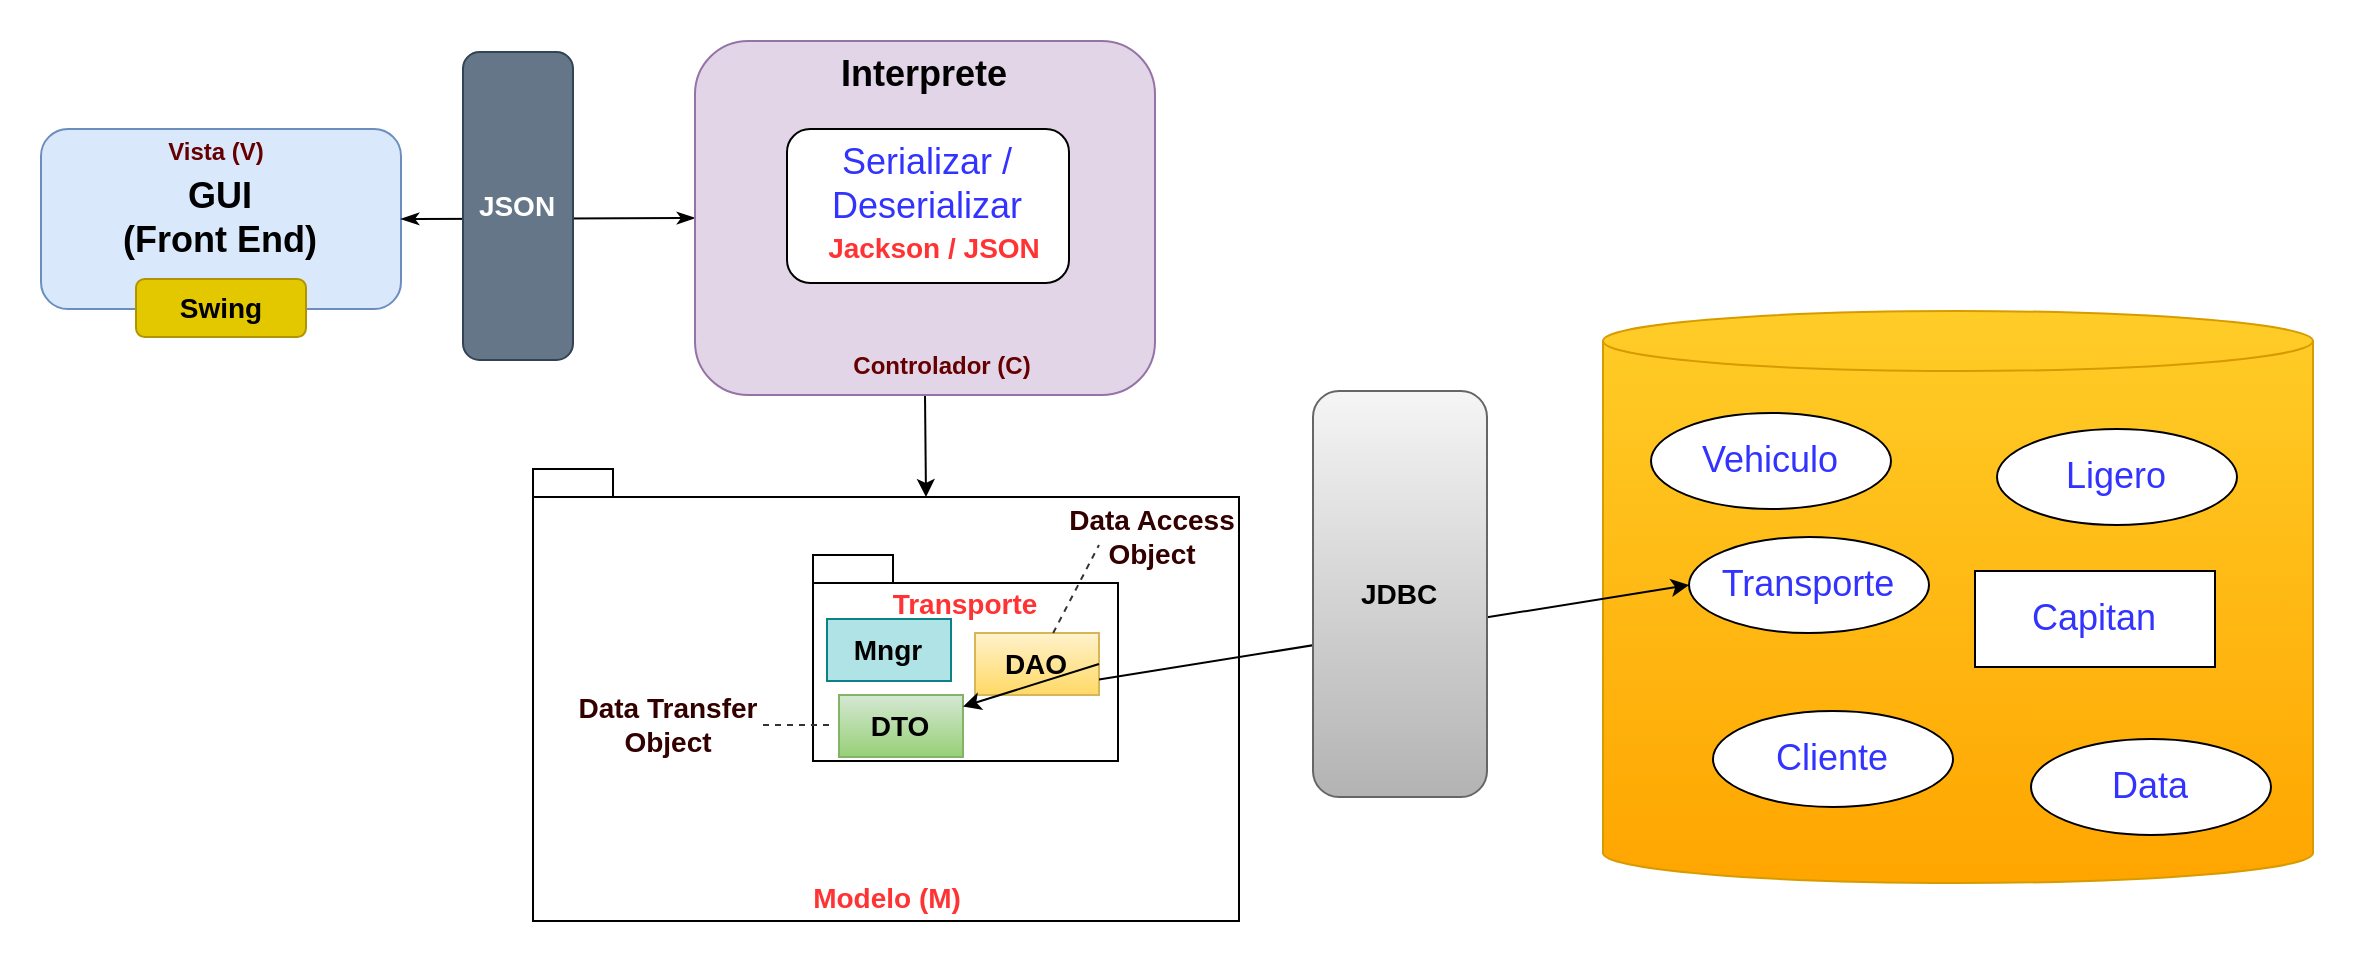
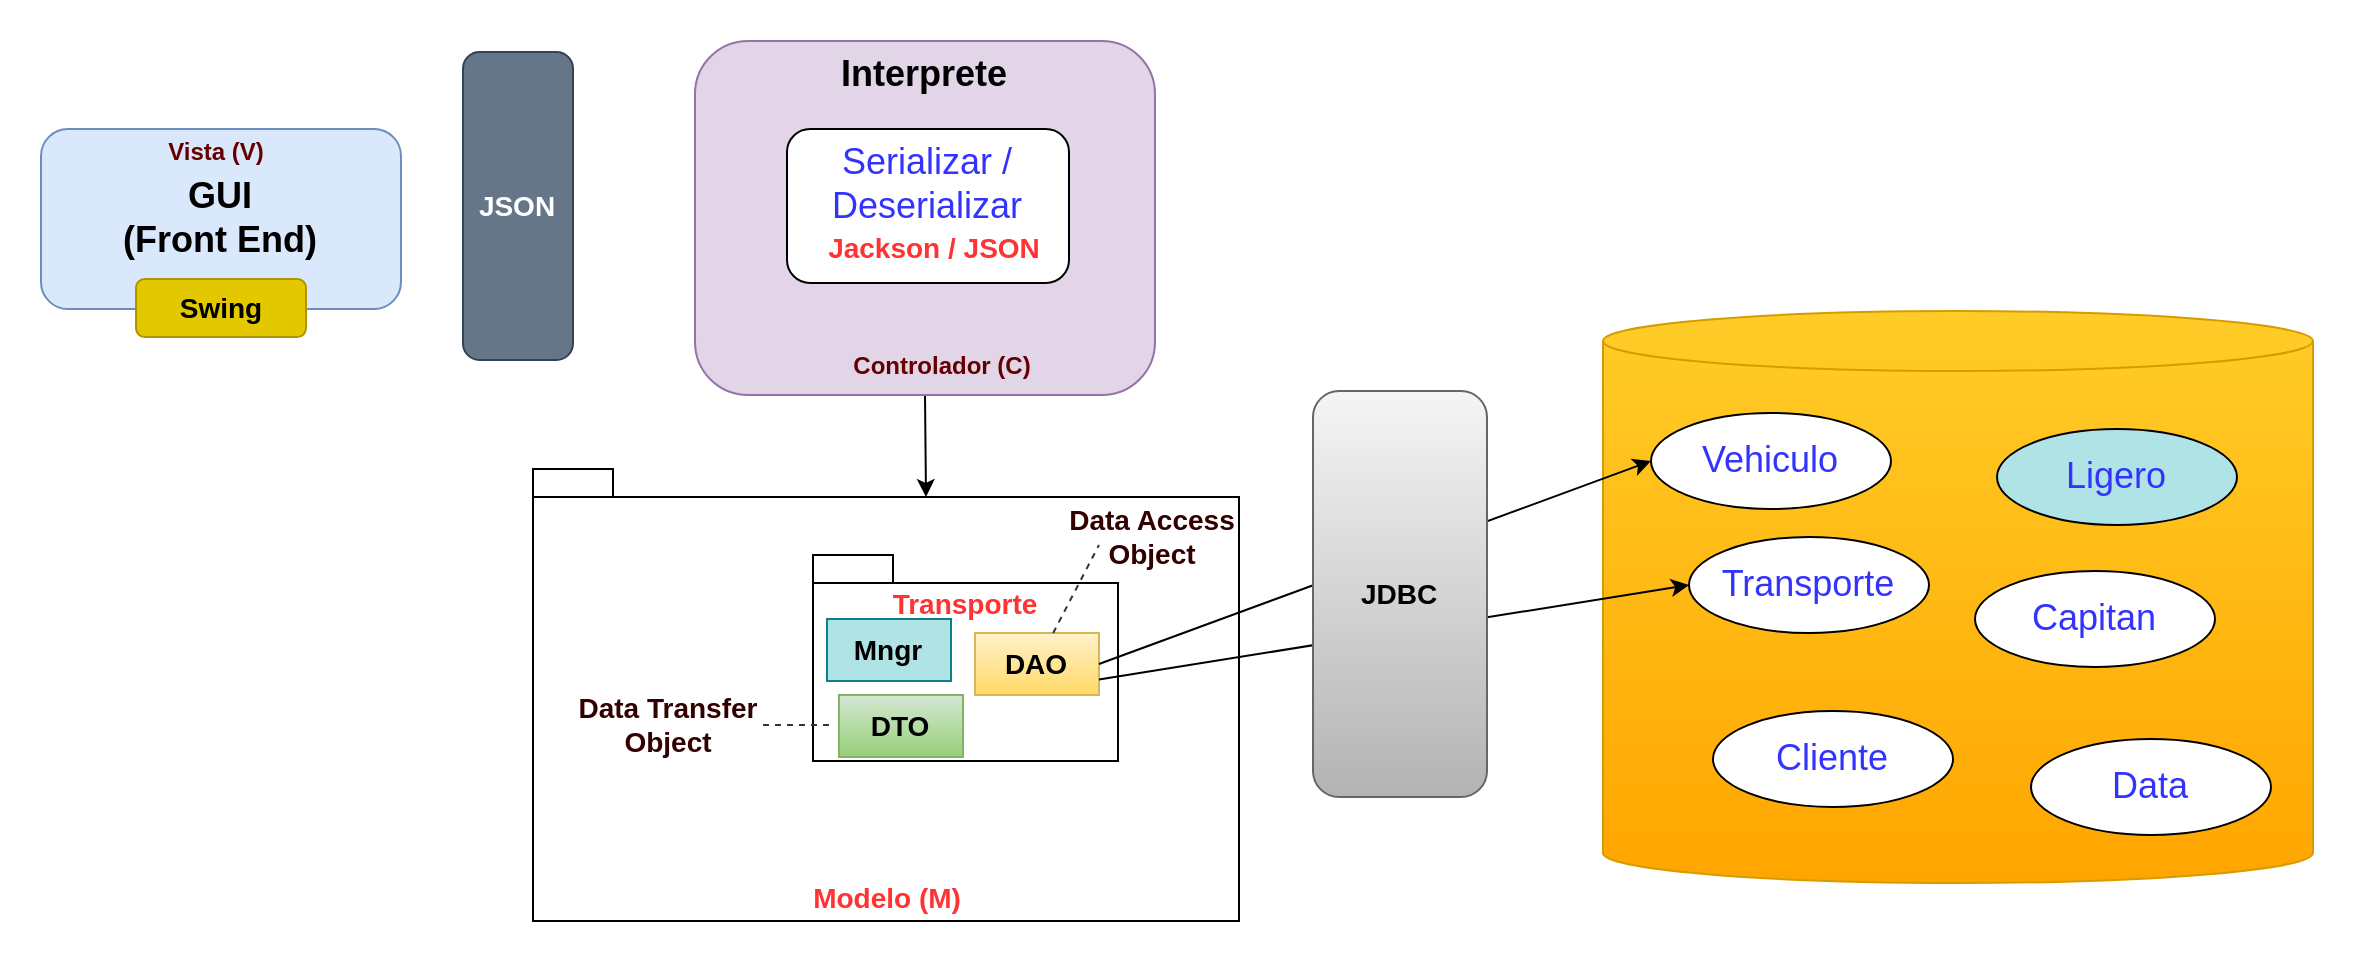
  <mxCell id="0" />
  <mxCell id="1" parent="0" />
  <mxCell id="2" value="GUI&lt;br&gt;(Front End)" style="rounded=1;whiteSpace=wrap;html=1;fontStyle=1;fillColor=#dae8fc;strokeColor=#6c8ebf;fontSize=18;" parent="1" vertex="1"><mxGeometry x="20" y="64" width="180" height="90" as="geometry" /></mxCell>
- <mxCell id="3" style="edgeStyle=none;html=1;exitX=0;exitY=0.5;exitDx=0;exitDy=0;entryX=1;entryY=0.5;entryDx=0;entryDy=0;fontSize=18;endArrow=classicThin;endFill=1;startArrow=classicThin;startFill=1;" parent="1" source="5" target="2" edge="1"><mxGeometry relative="1" as="geometry" /></mxCell>
  <mxCell id="4" style="edgeStyle=none;html=1;exitX=0.5;exitY=1;exitDx=0;exitDy=0;entryX=0;entryY=0;entryDx=196.5;entryDy=14;entryPerimeter=0;fontSize=14;fontColor=#FF3333;" parent="1" source="5" target="17" edge="1"><mxGeometry relative="1" as="geometry" /></mxCell>
  <mxCell id="5" value="Interprete" style="rounded=1;whiteSpace=wrap;html=1;fontStyle=1;fillColor=#e1d5e7;strokeColor=#9673a6;fontSize=18;verticalAlign=top;" parent="1" vertex="1"><mxGeometry x="347" y="20" width="230" height="177" as="geometry" /></mxCell>
  <mxCell id="6" value="" style="group" parent="1" vertex="1" connectable="0"><mxGeometry x="801" y="155" width="355" height="286" as="geometry" /></mxCell>
  <mxCell id="7" value="" style="shape=cylinder3;whiteSpace=wrap;html=1;boundedLbl=1;backgroundOutline=1;size=15;fontSize=18;fillColor=#ffcd28;strokeColor=#d79b00;gradientColor=#ffa500;" parent="6" vertex="1"><mxGeometry width="355" height="286" as="geometry" /></mxCell>
  <mxCell id="8" value="Vehiculo" style="ellipse;whiteSpace=wrap;html=1;fontSize=18;fontColor=#3333FF;" parent="6" vertex="1"><mxGeometry x="24" y="51" width="120" height="48" as="geometry" /></mxCell>
- <mxCell id="9" value="Ligero" style="ellipse;whiteSpace=wrap;html=1;fontSize=18;fontColor=#3333FF;" parent="6" vertex="1"><mxGeometry x="197" y="59" width="120" height="48" as="geometry" /></mxCell>
+ <mxCell id="9" value="Ligero" style="ellipse;whiteSpace=wrap;html=1;fontSize=18;fontColor=#3333FF;fillColor=#b0e3e6;" parent="6" vertex="1"><mxGeometry x="197" y="59" width="120" height="48" as="geometry" /></mxCell>
  <mxCell id="10" value="Transporte" style="ellipse;whiteSpace=wrap;html=1;fontSize=18;fontColor=#3333FF;" parent="6" vertex="1"><mxGeometry x="43" y="113" width="120" height="48" as="geometry" /></mxCell>
- <mxCell id="11" value="Capitan" style="whiteSpace=wrap;html=1;fontSize=18;fontColor=#3333FF;rounded=0;" parent="6" vertex="1"><mxGeometry x="186" y="130" width="120" height="48" as="geometry" /></mxCell>
+ <mxCell id="11" value="Capitan" style="ellipse;whiteSpace=wrap;html=1;fontSize=18;fontColor=#3333FF;" parent="6" vertex="1"><mxGeometry x="186" y="130" width="120" height="48" as="geometry" /></mxCell>
  <mxCell id="12" value="Data" style="ellipse;whiteSpace=wrap;html=1;fontSize=18;fontColor=#3333FF;" parent="6" vertex="1"><mxGeometry x="214" y="214" width="120" height="48" as="geometry" /></mxCell>
  <mxCell id="13" value="Cliente" style="ellipse;whiteSpace=wrap;html=1;fontSize=18;fontColor=#3333FF;" parent="6" vertex="1"><mxGeometry x="55" y="200" width="120" height="48" as="geometry" /></mxCell>
  <mxCell id="14" value="" style="group" parent="1" vertex="1" connectable="0"><mxGeometry x="393" y="64" width="141" height="77" as="geometry" /></mxCell>
  <mxCell id="15" value="Serializar / Deserializar" style="rounded=1;whiteSpace=wrap;html=1;fontSize=18;fontColor=#3333FF;verticalAlign=top;" parent="14" vertex="1"><mxGeometry width="141" height="77" as="geometry" /></mxCell>
  <mxCell id="16" value="Jackson / JSON" style="text;html=1;strokeColor=none;fillColor=none;align=center;verticalAlign=middle;whiteSpace=wrap;rounded=0;fontSize=14;fontColor=#FF3333;fontStyle=1" parent="14" vertex="1"><mxGeometry x="18" y="45" width="112" height="30" as="geometry" /></mxCell>
  <mxCell id="17" value="Modelo (M)" style="shape=folder;fontStyle=1;spacingTop=10;tabWidth=40;tabHeight=14;tabPosition=left;html=1;fontSize=14;fontColor=#FF3333;verticalAlign=bottom;" parent="1" vertex="1"><mxGeometry x="266" y="234" width="353" height="226" as="geometry" /></mxCell>
  <mxCell id="18" value="" style="group" parent="1" vertex="1" connectable="0"><mxGeometry x="406" y="277" width="152.5" height="103" as="geometry" /></mxCell>
  <mxCell id="19" value="Transporte" style="shape=folder;fontStyle=1;spacingTop=10;tabWidth=40;tabHeight=14;tabPosition=left;html=1;fontSize=14;fontColor=#FF3333;verticalAlign=top;" parent="18" vertex="1"><mxGeometry width="152.5" height="103" as="geometry" /></mxCell>
  <mxCell id="20" value="DAO" style="rounded=0;whiteSpace=wrap;html=1;fontSize=14;fillColor=#fff2cc;gradientColor=#ffd966;strokeColor=#d6b656;fontStyle=1" parent="18" vertex="1"><mxGeometry x="81" y="39" width="62" height="31" as="geometry" /></mxCell>
  <mxCell id="21" value="DTO" style="rounded=0;whiteSpace=wrap;html=1;fontSize=14;fillColor=#d5e8d4;gradientColor=#97d077;strokeColor=#82b366;fontStyle=1" parent="18" vertex="1"><mxGeometry x="13" y="70" width="62" height="31" as="geometry" /></mxCell>
  <mxCell id="22" value="Mngr" style="rounded=0;whiteSpace=wrap;html=1;fontSize=14;fillColor=#b0e3e6;strokeColor=#0e8088;fontStyle=1" parent="18" vertex="1"><mxGeometry x="7" y="32" width="62" height="31" as="geometry" /></mxCell>
- <mxCell id="23" style="edgeStyle=none;html=1;fontSize=14;fontColor=#FF3333;exitX=1;exitY=0.5;exitDx=0;exitDy=0;" parent="1" source="20" target="21" edge="1"><mxGeometry relative="1" as="geometry" /></mxCell>
+ <mxCell id="23" style="edgeStyle=none;html=1;entryX=0;entryY=0.5;entryDx=0;entryDy=0;fontSize=14;fontColor=#FF3333;exitX=1;exitY=0.5;exitDx=0;exitDy=0;" parent="1" source="20" target="8" edge="1"><mxGeometry relative="1" as="geometry" /></mxCell>
  <mxCell id="24" style="edgeStyle=none;html=1;entryX=0;entryY=0.5;entryDx=0;entryDy=0;fontSize=14;fontColor=#FF3333;exitX=1;exitY=0.75;exitDx=0;exitDy=0;" parent="1" source="20" target="10" edge="1"><mxGeometry relative="1" as="geometry" /></mxCell>
  <mxCell id="25" value="JDBC" style="rounded=1;whiteSpace=wrap;html=1;fontSize=14;fillColor=#f5f5f5;gradientColor=#b3b3b3;strokeColor=#666666;fontStyle=1" parent="1" vertex="1"><mxGeometry x="656" y="195" width="87" height="203" as="geometry" /></mxCell>
  <mxCell id="26" value="JSON" style="rounded=1;whiteSpace=wrap;html=1;fontSize=14;fillColor=#647687;strokeColor=#314354;fontStyle=1;fontColor=#ffffff;" parent="1" vertex="1"><mxGeometry x="231" y="25.5" width="55" height="154" as="geometry" /></mxCell>
  <mxCell id="27" value="Swing" style="rounded=1;whiteSpace=wrap;html=1;fontSize=14;fillColor=#e3c800;strokeColor=#B09500;fontStyle=1;fontColor=#000000;" parent="1" vertex="1"><mxGeometry x="67.5" y="139" width="85" height="29" as="geometry" /></mxCell>
  <mxCell id="28" value="Data Access Object" style="text;html=1;strokeColor=none;fillColor=none;align=center;verticalAlign=middle;whiteSpace=wrap;rounded=0;fontSize=14;fontColor=#330000;fontStyle=1" parent="1" vertex="1"><mxGeometry x="529" y="253" width="94" height="30" as="geometry" /></mxCell>
  <mxCell id="29" style="edgeStyle=none;html=1;fontSize=14;fontColor=#FF3333;startArrow=none;startFill=0;endArrow=none;endFill=0;strokeColor=#333333;dashed=1;" parent="1" source="20" edge="1"><mxGeometry relative="1" as="geometry"><mxPoint x="549" y="272" as="targetPoint" /></mxGeometry></mxCell>
  <mxCell id="30" value="Data Transfer Object" style="text;html=1;strokeColor=none;fillColor=none;align=center;verticalAlign=middle;whiteSpace=wrap;rounded=0;fontSize=14;fontColor=#330000;fontStyle=1" parent="1" vertex="1"><mxGeometry x="287" y="347" width="94" height="30" as="geometry" /></mxCell>
  <mxCell id="31" style="edgeStyle=none;html=1;fontSize=14;fontColor=#FF3333;startArrow=none;startFill=0;endArrow=none;endFill=0;strokeColor=#333333;exitX=1;exitY=0.5;exitDx=0;exitDy=0;dashed=1;" parent="1" source="30" edge="1"><mxGeometry relative="1" as="geometry"><mxPoint x="534.191" y="325" as="sourcePoint" /><mxPoint x="415" y="362" as="targetPoint" /></mxGeometry></mxCell>
  <mxCell id="32" value="&lt;b&gt;Vista (V)&lt;/b&gt;" style="text;html=1;strokeColor=none;fillColor=none;align=center;verticalAlign=middle;whiteSpace=wrap;rounded=0;fontColor=#660000;" parent="1" vertex="1"><mxGeometry x="78" y="61" width="60" height="30" as="geometry" /></mxCell>
  <mxCell id="33" value="&lt;b&gt;Controlador (C)&lt;/b&gt;" style="text;html=1;strokeColor=none;fillColor=none;align=center;verticalAlign=middle;whiteSpace=wrap;rounded=0;fontColor=#660000;" parent="1" vertex="1"><mxGeometry x="404" y="168" width="134" height="30" as="geometry" /></mxCell>
